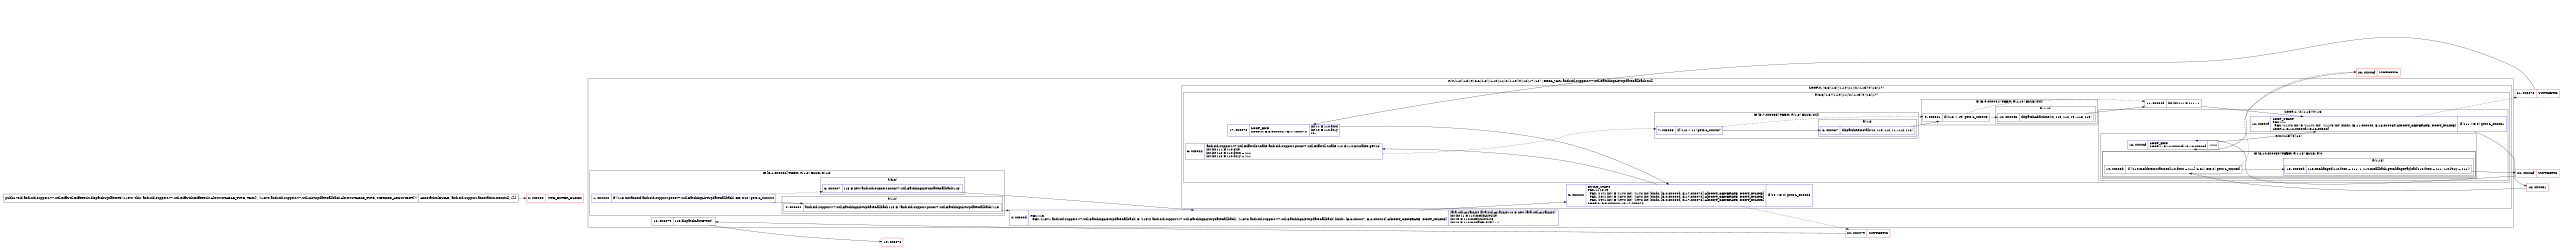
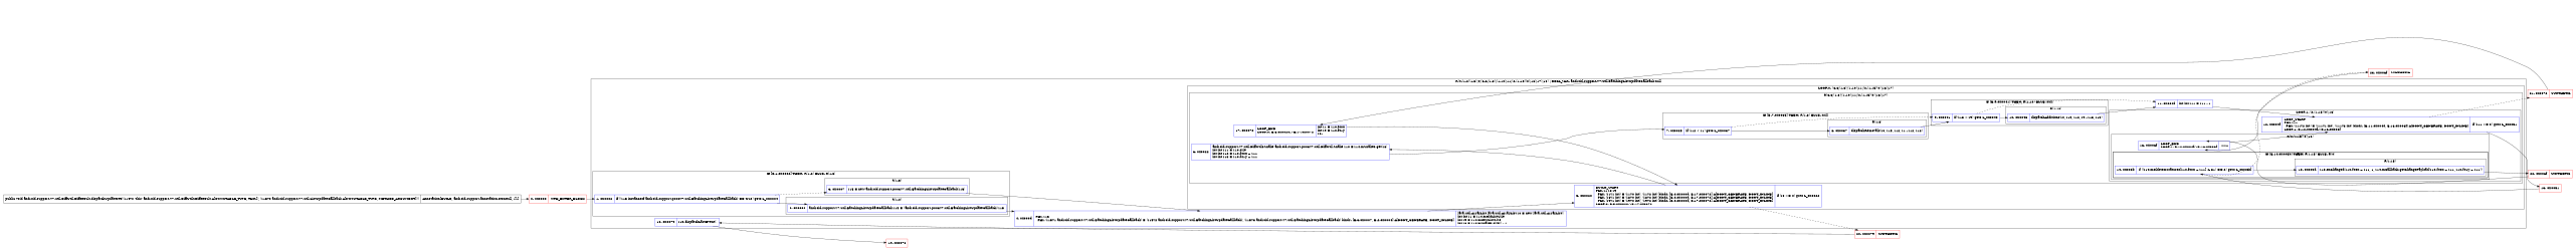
  digraph {
    rankdir=LR
    node [color=blue shape=record]
    n1 [label="{2\:\ 0x0004|android.support.v7.util.BatchingListUpdateCallback r15 = (android.support.p003v7.util.BatchingListUpdateCallback) r15\l}"]
    n2 [label="{3\:\ 0x0007|r15 = new android.support.p003v7.util.BatchingListUpdateCallback(r15)\l}"]
    n3 [label="{1\:\ 0x0002|if ((r15 instanceof android.support.p003v7.util.BatchingListUpdateCallback) == true) goto L_0x0004\l}"]
    n4 [label="{8\:\ 0x0037|dispatchRemovals(r0, r15, r12, r1 \- r12, r12)\l}"]
    n5 [label="{7\:\ 0x0035|if (r12 \< r1) goto L_0x0037\l}"]
    n6 [label="{10\:\ 0x0043|dispatchAdditions(r0, r15, r12, r9 \- r13, r13)\l}"]
    n7 [label="{9\:\ 0x0041|if (r13 \< r9) goto L_0x0043\l}"]
    n8 [label="{15\:\ 0x005d|r15.onChanged(r10.f40x + r11, 1, r14.mCallback.getChangePayload(r10.f40x + r11, r10.f41y + r11))\l}"]
    n9 [label="{14\:\ 0x005b|if ((r14.mOldItemStatuses[r10.f40x + r11] & 31) == 2) goto L_0x005d\l}"]
    n10 [label="{16\:\ 0x006f|LOOP_END\lLOOP:1: B:12:0x004f\-\>B:16:0x006f\l|r11\-\-\l}"]
    n11 [label="{12\:\ 0x004f|LOOP_START\lPHI: r11 \l  PHI: (r11v2 int) = (r11v1 int), (r11v3 int) binds: [B:11:0x004d, B:16:0x006f] A[DONT_GENERATE, DONT_INLINE]\lLOOP:1: B:12:0x004f\-\>B:16:0x006f\l|if (r11 \>= 0) goto L_0x0051\l}"]
    n12 [label="{6\:\ 0x0022|android.support.v7.util.DiffUtil$Snake android.support.p003v7.util.DiffUtil.Snake r10 = r14.mSnakes.get(r8)\lint int r11 = r10.size\lint int r12 = r10.f40x + r11\lint int r13 = r10.f41y + r11\l}"]
    n13 [label="{11\:\ 0x004d|int int r11 = r11 \- 1\l}"]
    n14 [label="{17\:\ 0x0072|LOOP_END\lLOOP:0: B:5:0x0020\-\>B:17:0x0072\l|int r1 = r10.f40x\lint r9 = r10.f41y\lr8\-\-\l}"]
    n15 [label="{5\:\ 0x0020|BUILD_START\lPHI: r1 r8 r9 \l  PHI: (r1v1 int) = (r1v0 int), (r1v2 int) binds: [B:4:0x000d, B:17:0x0072] A[DONT_GENERATE, DONT_INLINE]\l  PHI: (r8v1 int) = (r8v0 int), (r8v2 int) binds: [B:4:0x000d, B:17:0x0072] A[DONT_GENERATE, DONT_INLINE]\l  PHI: (r9v1 int) = (r9v0 int), (r9v2 int) binds: [B:4:0x000d, B:17:0x0072] A[DONT_GENERATE, DONT_INLINE]\lLOOP:0: B:5:0x0020\-\>B:17:0x0072\l|if (r8 \>= 0) goto L_0x0022\l}"]
    n16 [label="{4\:\ 0x000d|PHI: r15 \l  PHI: (r15v1 android.support.v7.util.BatchingListUpdateCallback) = (r15v2 android.support.v7.util.BatchingListUpdateCallback), (r15v3 android.support.v7.util.BatchingListUpdateCallback) binds: [B:3:0x0007, B:2:0x0004] A[DONT_GENERATE, DONT_INLINE]\l|java.util.ArrayList java.util.ArrayList r0 = new java.util.ArrayList()\lint int r1 = r14.mOldListSize\lint r9 = r14.mNewListSize\lint r8 = r14.mSnakes.size() \- 1\l}"]
    n17 [label="{18\:\ 0x0079|r15.dispatchLastEvent()\l}"]
    n18 [color=red label="{22\:\ 0x006f|SYNTHETIC\l}"]
    n19 [color=red label="{23\:\ 0x006f|SYNTHETIC\l}"]
    n20 [color=red label="{13\:\ 0x0051}"]
    n21 [color=red label="{21\:\ 0x0072|SYNTHETIC\l}"]
    n22 [color=red label="{20\:\ 0x0079|SYNTHETIC\l}"]
    n23 [color=red label="{19\:\ 0x007c}"]
    n24 [color=red label="{0\:\ 0x0000|MTH_ENTER_BLOCK\l}"]
    n25 [label="{public void android.support.v7.util.DiffUtil.DiffResult.dispatchUpdatesTo((r14v0 'this' android.support.v7.util.DiffUtil$DiffResult A[IMMUTABLE_TYPE, THIS]), (r15v0 android.support.v7.util.ListUpdateCallback A[IMMUTABLE_TYPE, METHOD_ARGUMENT]))  | Annotation[BUILD, android.support.annotation.NonNull, \{\}]\l}" color=""]
    subgraph cluster_1 {
      label="R(4:(1:2)(1:3)|4|(6:6|(1:8)|(1:10)|11|(2:(1:15)(0)|16)|17)|18) | DECL_VAR: android.support.v7.util.BatchingListUpdateCallback null\l"
      n16
      n17
      subgraph cluster_2 {
        label="IF [B:1:0x0002] THEN: R(1:2) ELSE: R(1:3)"
        n3
        subgraph cluster_3 {
          label="R(1:2)"
          n1
        }
        subgraph cluster_4 {
-         label="R(5:3)"
+         label="R(1:3)"
          n2
        }
      }
      subgraph cluster_5 {
        label="LOOP:0: (6:6|(1:8)|(1:10)|11|(2:(1:15)(0)|16)|17)"
        n15
        subgraph cluster_6 {
          label="R(6:6|(1:8)|(1:10)|11|(2:(1:15)(0)|16)|17)"
          n12
          n13
          n14
          subgraph cluster_7 {
            label="IF [B:7:0x0035] THEN: R(1:8) ELSE: null"
            n5
            subgraph cluster_8 {
              label="R(1:8)"
              n4
            }
          }
          subgraph cluster_9 {
            label="IF [B:9:0x0041] THEN: R(1:10) ELSE: null"
            n7
            subgraph cluster_10 {
              label="R(1:10)"
              n6
            }
          }
          subgraph cluster_11 {
            label="LOOP:1: (2:(1:15)(0)|16)"
            n11
            subgraph cluster_12 {
              label="R(2:(1:15)(0)|16)"
              n10
              subgraph cluster_13 {
                label="IF [B:14:0x005b] THEN: R(1:15) ELSE: R(0)"
                n9
                subgraph cluster_14 {
                  label="R(1:15)"
                  n8
                }
                subgraph cluster_15 {
                  label="R(0)"
                }
              }
            }
          }
        }
      }
    }
    n1 -> n16
    n2 -> n16
    n3 -> n1
    n3 -> n2 [style=dashed]
    n4 -> n7
    n5 -> n4
    n5 -> n7 [style=dashed]
    n6 -> n13
    n7 -> n6
    n7 -> n13 [style=dashed]
    n8 -> n18
    n9 -> n8
    n9 -> n19 [style=dashed]
    n10 -> n11
    n11 -> n20
    n11 -> n21 [style=dashed]
-   n12 -> n5 [style=dashed]
+   n12 -> n5
    n13 -> n11
    n14 -> n15
    n15 -> n12
    n15 -> n22 [style=dashed]
    n16 -> n15
    n17 -> n23
    n18 -> n10
    n19 -> n10
    n20 -> n9
    n21 -> n14
    n22 -> n17
+   n24 -> n3
    n25 -> n24
  }
